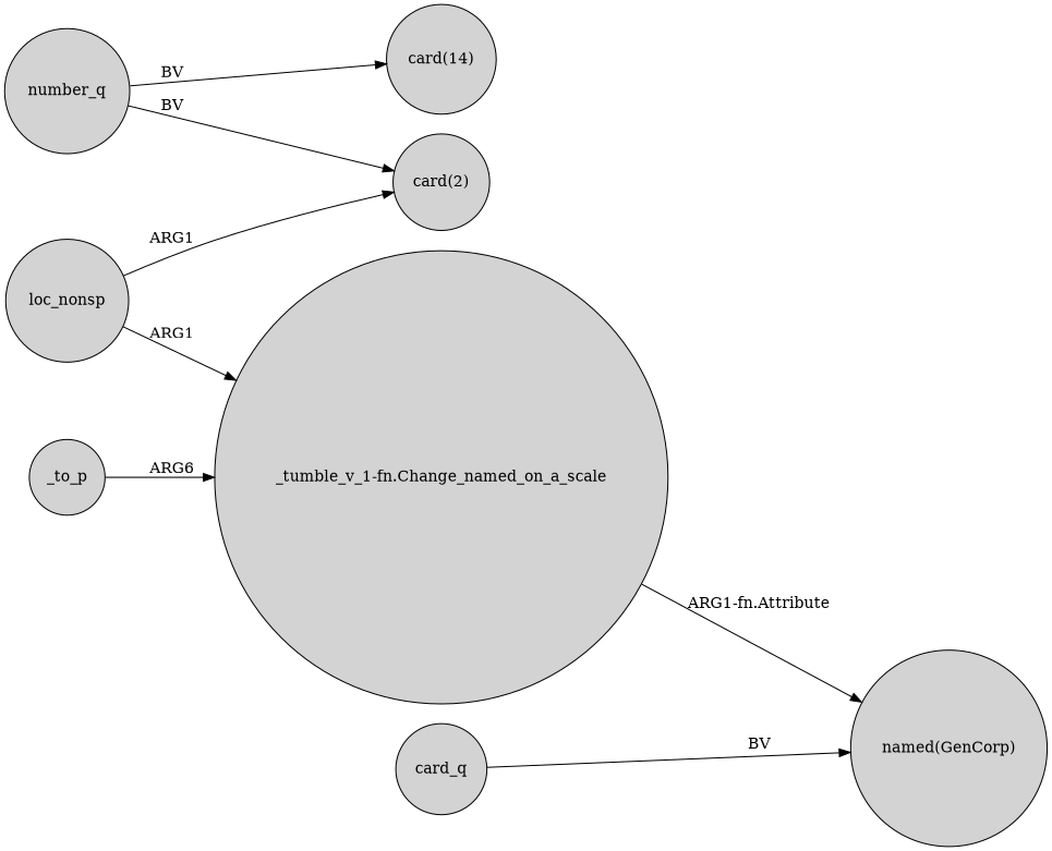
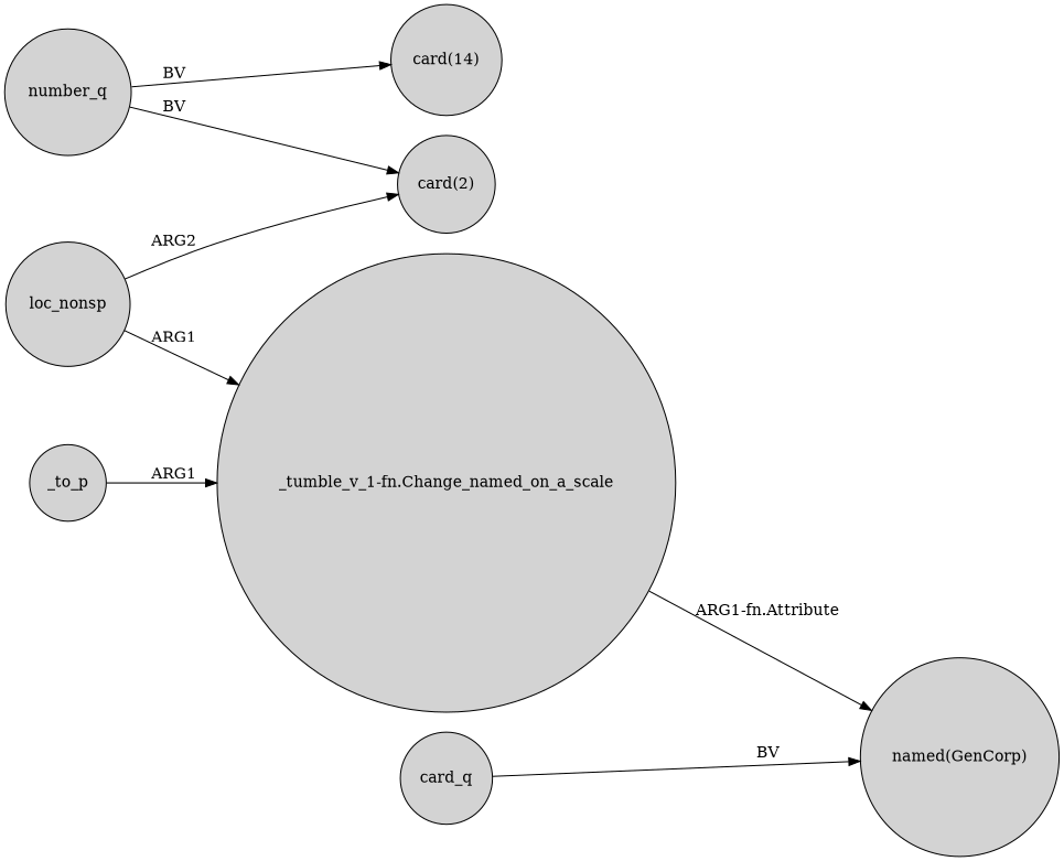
  digraph {
    rankdir=LR
    node [shape=circle style=filled]
    number_q
    "card(2)"
    "card(14)"
    loc_nonsp
    n5 [label="_tumble_v_1-fn.Change_named_on_a_scale"]
    "named(GenCorp)"
    _to_p
    n8 [label=card_q]
    number_q -> "card(2)" [label=BV]
    number_q -> "card(14)" [label=BV]
-   loc_nonsp -> "card(2)" [label=ARG1]
+   loc_nonsp -> "card(2)" [label=ARG2]
    loc_nonsp -> n5 [label=ARG1]
    n5 -> "named(GenCorp)" [label="ARG1-fn.Attribute"]
-   _to_p -> n5 [label=ARG6]
+   _to_p -> n5 [label=ARG1]
    n8 -> "named(GenCorp)" [label=BV]
  }
